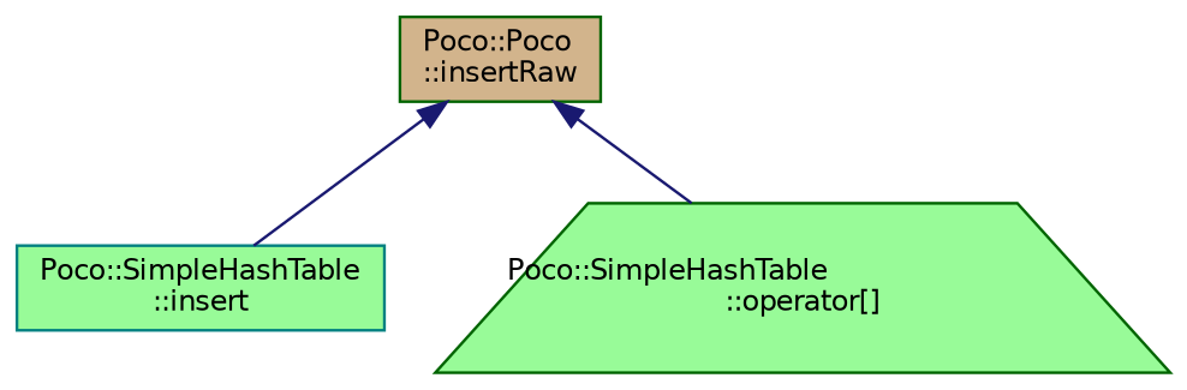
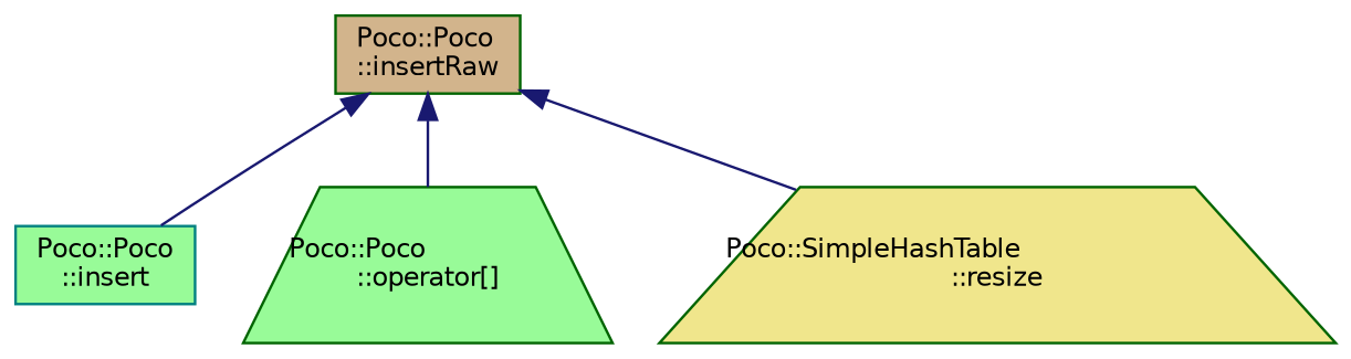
  digraph {
    rankdir=TB
    node [color=darkgreen fillcolor=palegreen fontname=Helvetica fontsize=10 shape=box style=filled]
    edge [color=midnightblue dir=back fontname=Helvetica fontsize=10 labelfontname=Helvetica labelfontsize=10 style=solid]
    n1 [fillcolor=tan fontcolor=black height=0.2 label="Poco::Poco\l::insertRaw" width=0.4]
-   n2 [color=teal height=0.2 label="Poco::SimpleHashTable\l::insert" width=0.4]
-   n3 [height=0.2 label="Poco::SimpleHashTable\l::operator[]" shape=trapezium width=0.4]
+   n2 [color=teal height=0.2 label="Poco::Poco\l::insert" width=0.4]
+   n3 [height=0.2 label="Poco::Poco\l::operator[]" shape=trapezium width=0.4]
+   n4 [fillcolor=khaki height=0.2 label="Poco::SimpleHashTable\l::resize" shape=trapezium width=0.4]
    n1 -> n2
    n1 -> n3
+   n1 -> n4
  }
